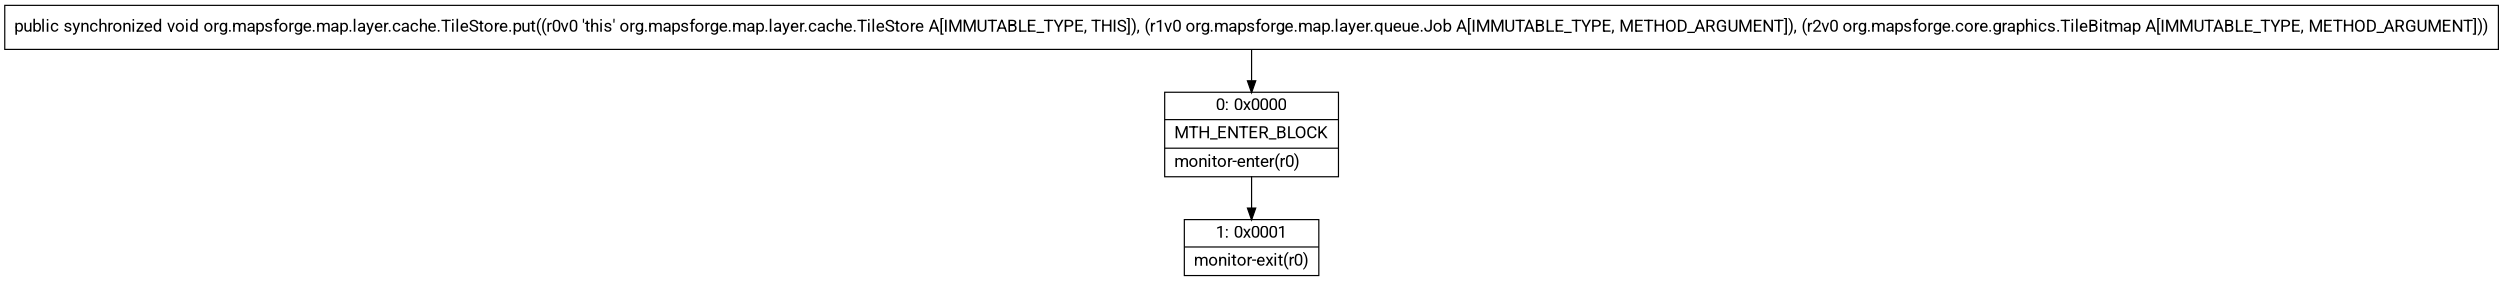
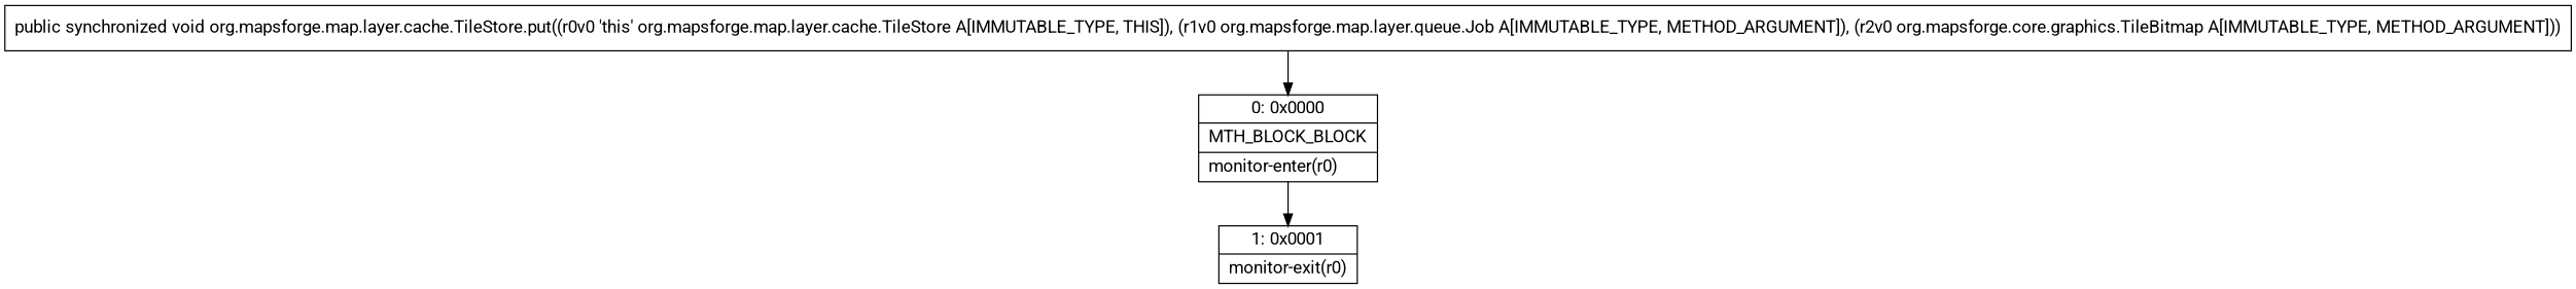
  digraph {
    fontname=Roboto
    node [fontname=Roboto shape=record]
    edge [fontname=Roboto]
-   n1 [label="{0\:\ 0x0000|MTH_ENTER_BLOCK\l|monitor\-enter(r0)\l}"]
+   n1 [label="{0\:\ 0x0000|MTH_BLOCK_BLOCK\l|monitor\-enter(r0)\l}"]
    n2 [label="{1\:\ 0x0001|monitor\-exit(r0)\l}"]
    n3 [label="{public synchronized void org.mapsforge.map.layer.cache.TileStore.put((r0v0 'this' org.mapsforge.map.layer.cache.TileStore A[IMMUTABLE_TYPE, THIS]), (r1v0 org.mapsforge.map.layer.queue.Job A[IMMUTABLE_TYPE, METHOD_ARGUMENT]), (r2v0 org.mapsforge.core.graphics.TileBitmap A[IMMUTABLE_TYPE, METHOD_ARGUMENT])) }"]
    n1 -> n2
    n3 -> n1
  }
